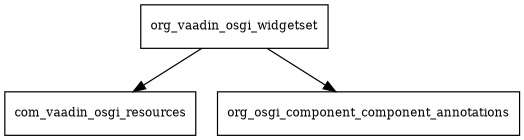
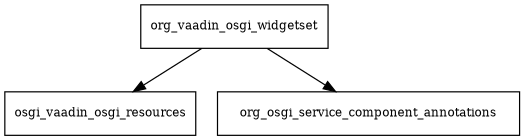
  digraph {
    node [fontsize=10.0 shape=box]
    n1 [label=org_vaadin_osgi_widgetset]
-   com_vaadin_osgi_resources
-   org_osgi_service_component_annotations [label=org_osgi_component_component_annotations]
+   com_vaadin_osgi_resources [label=osgi_vaadin_osgi_resources]
+   org_osgi_service_component_annotations
    n1 -> com_vaadin_osgi_resources
    n1 -> org_osgi_service_component_annotations
  }
